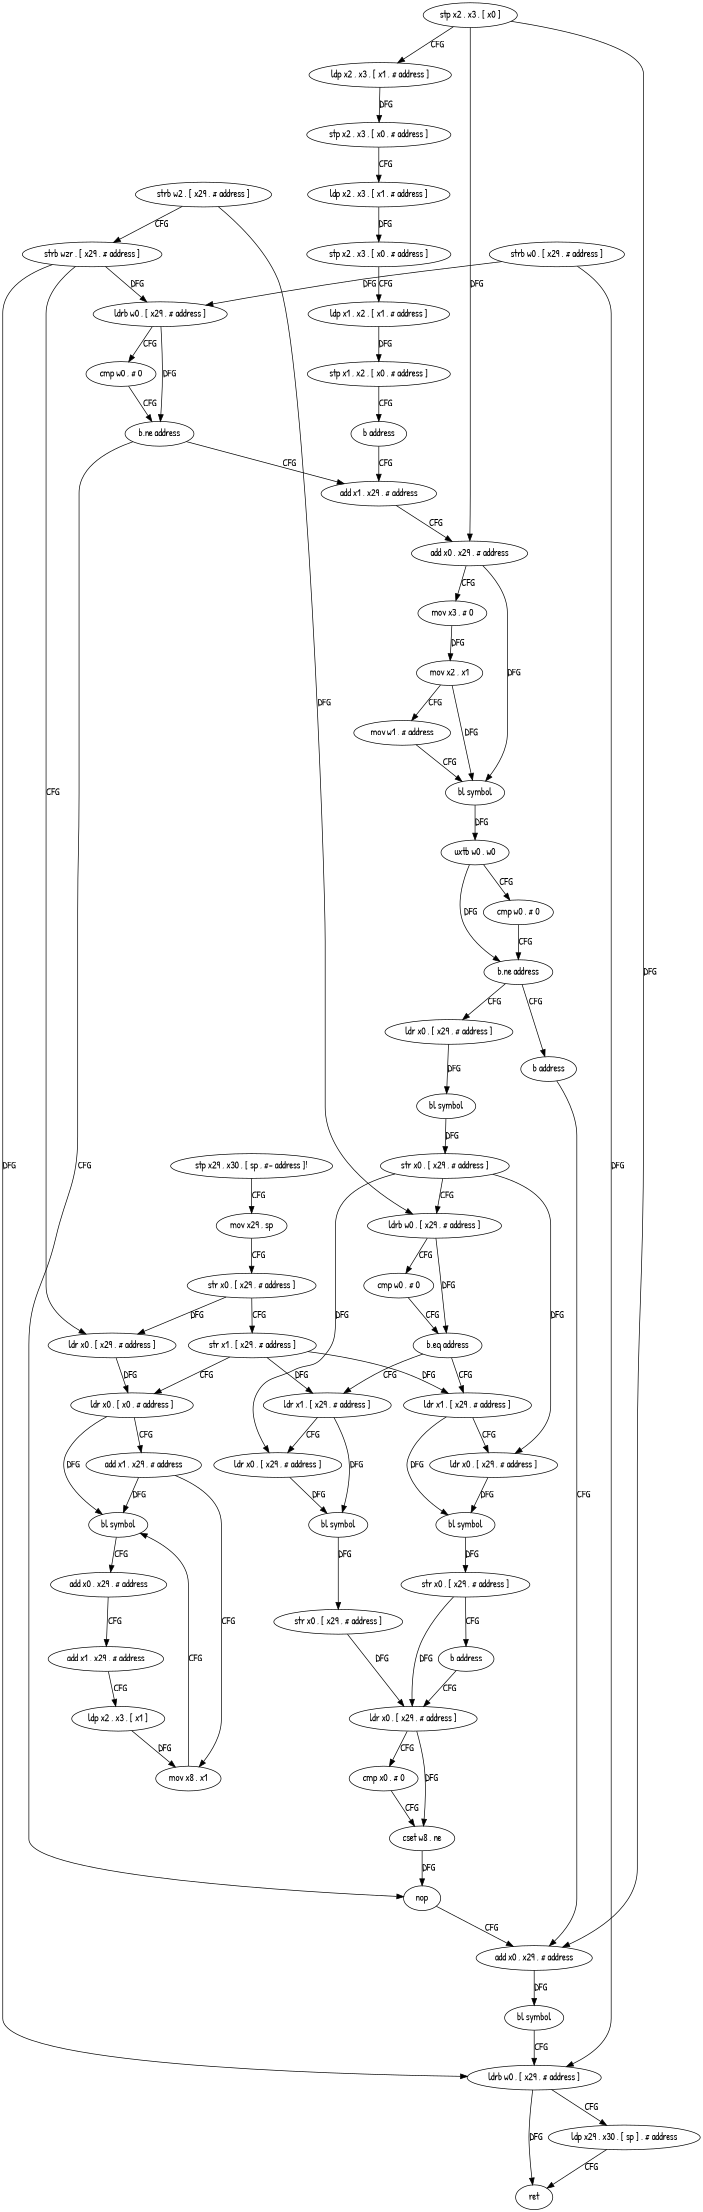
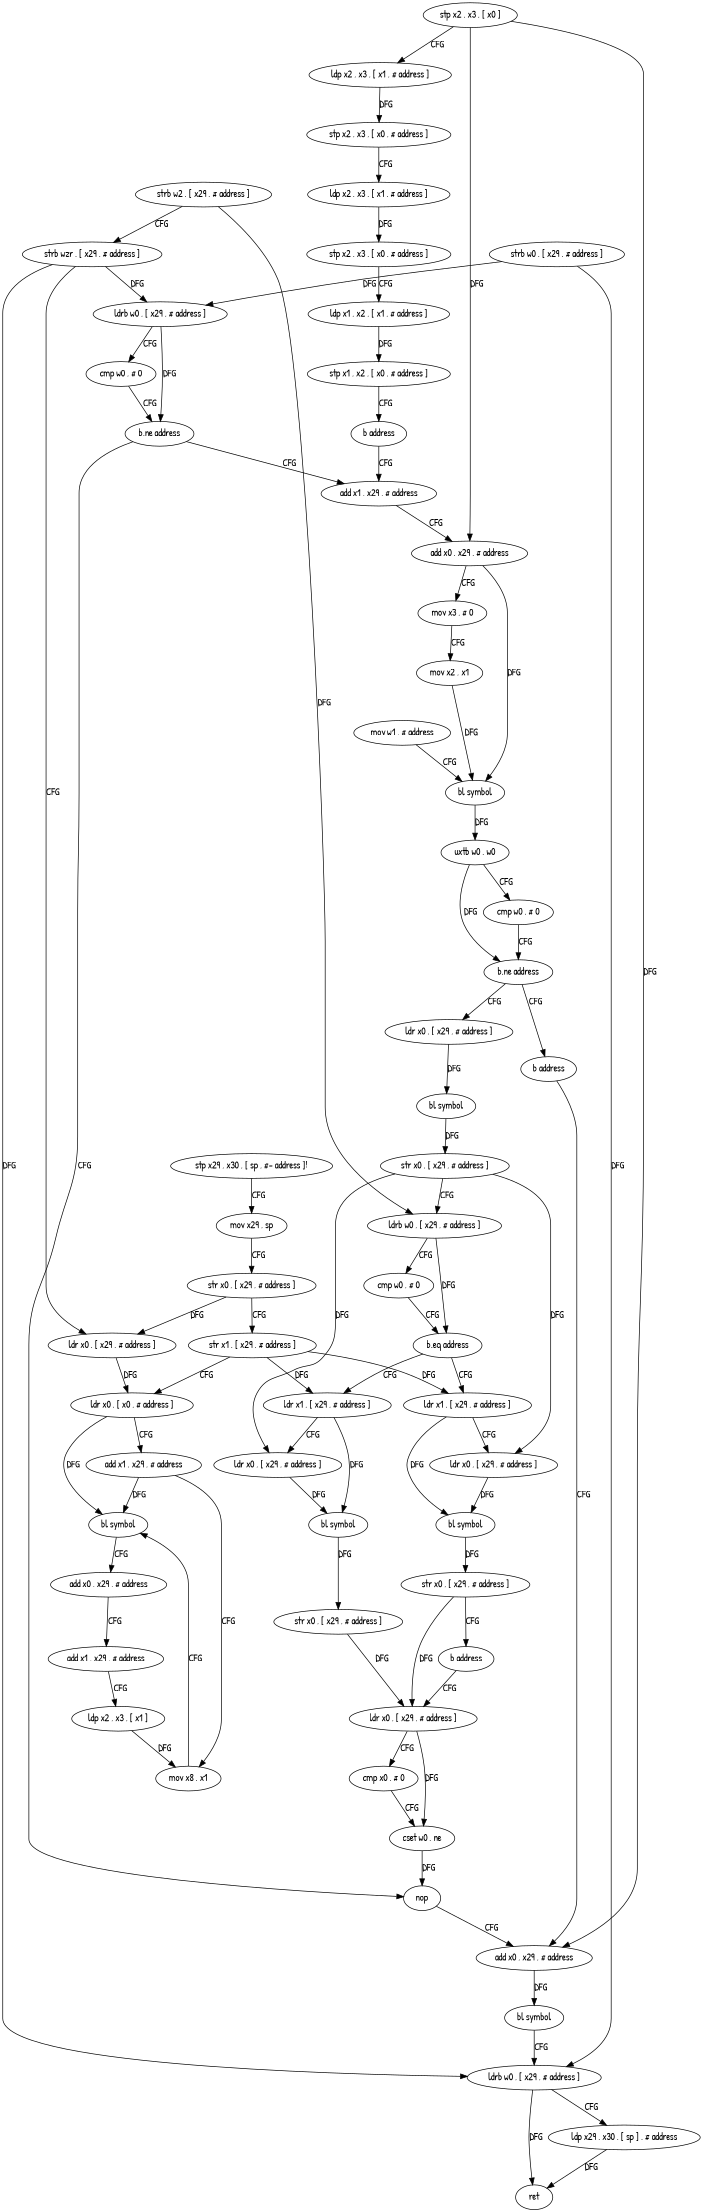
  digraph {
    fontname="Patrick Hand"
    node [fontname="Patrick Hand"]
    edge [fontname="Patrick Hand"]
    n1 [label="stp x29 , x30 , [ sp , #- address ]!"]
    n2 [label="mov x29 , sp"]
    n3 [label="str x0 , [ x29 , # address ]"]
    n4 [label="str x1 , [ x29 , # address ]"]
    n5 [label="ldr x0 , [ x29 , # address ]"]
    n6 [label="ldr x1 , [ x29 , # address ]"]
    n7 [label="ldr x1 , [ x29 , # address ]"]
    n8 [label="ldr x0 , [ x0 , # address ]"]
    n9 [label="strb w2 , [ x29 , # address ]"]
    n10 [label="strb wzr , [ x29 , # address ]"]
    n11 [label="ldrb w0 , [ x29 , # address ]"]
    n12 [label="ldr x0 , [ x29 , # address ]"]
    n13 [label="bl symbol"]
    n14 [label="ldr x0 , [ x29 , # address ]"]
    n15 [label="bl symbol"]
    n16 [label="ldrb w0 , [ x29 , # address ]"]
    n17 [label="ldrb w0 , [ x29 , # address ]"]
    n18 [label="cmp w0 , # 0"]
    n19 [label="b.eq address"]
    n20 [label="ldp x29 , x30 , [ sp ] , # address"]
    n21 [label=ret]
    n22 [label="cmp w0 , # 0"]
    n23 [label="b.ne address"]
    n24 [label="add x1 , x29 , # address"]
    n25 [label="bl symbol"]
    n26 [label="mov x8 , x1"]
    n27 [label="add x0 , x29 , # address"]
    n28 [label="add x1 , x29 , # address"]
    n29 [label="ldp x2 , x3 , [ x1 ]"]
    n30 [label="stp x2 , x3 , [ x0 ]"]
    n31 [label="ldp x2 , x3 , [ x1 , # address ]"]
    n32 [label="add x0 , x29 , # address"]
    n33 [label="add x0 , x29 , # address"]
    n34 [label="stp x2 , x3 , [ x0 , # address ]"]
    n35 [label="mov x3 , # 0"]
    n36 [label="bl symbol"]
    n37 [label="bl symbol"]
    n38 [label="ldp x2 , x3 , [ x1 , # address ]"]
    n39 [label="stp x2 , x3 , [ x0 , # address ]"]
    n40 [label="ldp x1 , x2 , [ x1 , # address ]"]
    n41 [label="stp x1 , x2 , [ x0 , # address ]"]
    n42 [label="b address"]
    n43 [label="add x1 , x29 , # address"]
    n44 [label="mov x2 , x1"]
    n45 [label="uxtb w0 , w0"]
    n46 [label="mov w1 , # address"]
    n47 [label="cmp w0 , # 0"]
    n48 [label="b.ne address"]
    n49 [label="ldr x0 , [ x29 , # address ]"]
    n50 [label="b address"]
    n51 [label="bl symbol"]
    n52 [label="str x0 , [ x29 , # address ]"]
    n53 [label="str x0 , [ x29 , # address ]"]
    n54 [label="str x0 , [ x29 , # address ]"]
    n55 [label="ldr x0 , [ x29 , # address ]"]
    n56 [label="cmp x0 , # 0"]
-   n57 [label="cset w8 , ne"]
+   n57 [label="cset w0 , ne"]
    n58 [label=nop]
    n59 [label="b address"]
    n60 [label="strb w0 , [ x29 , # address ]"]
    n1 -> n2 [label=CFG]
    n2 -> n3 [label=CFG]
    n3 -> n4 [label=CFG]
    n3 -> n5 [label=DFG]
    n4 -> n6 [label=DFG]
    n4 -> n7 [label=DFG]
    n4 -> n8 [label=CFG]
    n5 -> n8 [label=DFG]
    n6 -> n12 [label=CFG]
    n6 -> n13 [label=DFG]
    n7 -> n14 [label=CFG]
    n7 -> n15 [label=DFG]
    n8 -> n24 [label=CFG]
    n8 -> n25 [label=DFG]
    n9 -> n10 [label=CFG]
    n9 -> n11 [label=DFG]
    n10 -> n5 [label=CFG]
    n10 -> n16 [label=DFG]
    n10 -> n17 [label=DFG]
    n11 -> n18 [label=CFG]
    n11 -> n19 [label=DFG]
    n12 -> n13 [label=DFG]
    n13 -> n53 [label=DFG]
    n14 -> n15 [label=DFG]
    n15 -> n54 [label=DFG]
    n16 -> n20 [label=CFG]
    n16 -> n21 [label=DFG]
    n17 -> n22 [label=CFG]
    n17 -> n23 [label=DFG]
    n18 -> n19 [label=CFG]
    n19 -> n6 [label=CFG]
    n19 -> n7 [label=CFG]
-   n20 -> n21 [label=CFG]
+   n20 -> n21 [label=DFG]
    n22 -> n23 [label=CFG]
    n23 -> n43 [label=CFG]
    n23 -> n58 [label=CFG]
    n24 -> n25 [label=DFG]
    n24 -> n26 [label=CFG]
    n25 -> n27 [label=CFG]
    n26 -> n25 [label=CFG]
    n27 -> n28 [label=CFG]
    n28 -> n29 [label=CFG]
    n29 -> n26 [label=DFG]
    n30 -> n31 [label=CFG]
    n30 -> n32 [label=DFG]
    n30 -> n33 [label=DFG]
    n31 -> n34 [label=DFG]
    n32 -> n35 [label=CFG]
    n32 -> n36 [label=DFG]
    n33 -> n37 [label=DFG]
    n34 -> n38 [label=CFG]
-   n35 -> n44 [label=DFG]
+   n35 -> n44 [label=CFG]
    n36 -> n45 [label=DFG]
    n37 -> n16 [label=CFG]
    n38 -> n39 [label=DFG]
    n39 -> n40 [label=CFG]
    n40 -> n41 [label=DFG]
    n41 -> n42 [label=CFG]
    n42 -> n43 [label=CFG]
    n43 -> n32 [label=CFG]
    n44 -> n36 [label=DFG]
-   n44 -> n46 [label=CFG]
    n45 -> n47 [label=CFG]
    n45 -> n48 [label=DFG]
    n46 -> n36 [label=CFG]
    n47 -> n48 [label=CFG]
    n48 -> n49 [label=CFG]
    n48 -> n50 [label=CFG]
    n49 -> n51 [label=DFG]
    n50 -> n33 [label=CFG]
    n51 -> n52 [label=DFG]
    n52 -> n11 [label=CFG]
    n52 -> n12 [label=DFG]
    n52 -> n14 [label=DFG]
    n53 -> n55 [label=DFG]
    n54 -> n55 [label=DFG]
    n54 -> n59 [label=CFG]
    n55 -> n56 [label=CFG]
    n55 -> n57 [label=DFG]
    n56 -> n57 [label=CFG]
    n57 -> n58 [label=DFG]
    n58 -> n33 [label=CFG]
    n59 -> n55 [label=CFG]
    n60 -> n16 [label=DFG]
    n60 -> n17 [label=DFG]
  }
